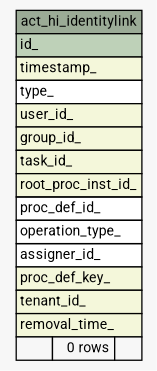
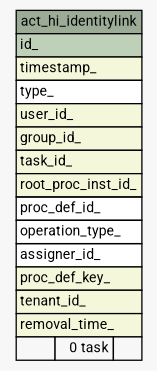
  digraph {
    bgcolor="#f7f7f7"
    fontname=Roboto
    fontsize=11
    nodesep=0.18
    rankdir=TB
    ranksep=0.46
-   n1 [fontname=Roboto fontsize=11 label=<     <TABLE BORDER="0" CELLBORDER="1" CELLSPACING="0" BGCOLOR="#ffffff">       <TR><TD COLSPAN="3" BGCOLOR="#9bab96" ALIGN="CENTER">act_hi_identitylink</TD></TR>       <TR><TD PORT="id_" COLSPAN="3" BGCOLOR="#bed1b8" ALIGN="LEFT">id_</TD></TR>       <TR><TD PORT="timestamp_" COLSPAN="3" BGCOLOR="#f4f7da" ALIGN="LEFT">timestamp_</TD></TR>       <TR><TD PORT="type_" COLSPAN="3" ALIGN="LEFT">type_</TD></TR>       <TR><TD PORT="user_id_" COLSPAN="3" BGCOLOR="#f4f7da" ALIGN="LEFT">user_id_</TD></TR>       <TR><TD PORT="group_id_" COLSPAN="3" BGCOLOR="#f4f7da" ALIGN="LEFT">group_id_</TD></TR>       <TR><TD PORT="task_id_" COLSPAN="3" BGCOLOR="#f4f7da" ALIGN="LEFT">task_id_</TD></TR>       <TR><TD PORT="root_proc_inst_id_" COLSPAN="3" BGCOLOR="#f4f7da" ALIGN="LEFT">root_proc_inst_id_</TD></TR>       <TR><TD PORT="proc_def_id_" COLSPAN="3" ALIGN="LEFT">proc_def_id_</TD></TR>       <TR><TD PORT="operation_type_" COLSPAN="3" ALIGN="LEFT">operation_type_</TD></TR>       <TR><TD PORT="assigner_id_" COLSPAN="3" ALIGN="LEFT">assigner_id_</TD></TR>       <TR><TD PORT="proc_def_key_" COLSPAN="3" BGCOLOR="#f4f7da" ALIGN="LEFT">proc_def_key_</TD></TR>       <TR><TD PORT="tenant_id_" COLSPAN="3" BGCOLOR="#f4f7da" ALIGN="LEFT">tenant_id_</TD></TR>       <TR><TD PORT="removal_time_" COLSPAN="3" BGCOLOR="#f4f7da" ALIGN="LEFT">removal_time_</TD></TR>       <TR><TD ALIGN="LEFT" BGCOLOR="#f7f7f7">  </TD><TD ALIGN="RIGHT" BGCOLOR="#f7f7f7">0 rows</TD><TD ALIGN="RIGHT" BGCOLOR="#f7f7f7">  </TD></TR>     </TABLE>> shape=plaintext]
+   n1 [fontname=Roboto fontsize=11 label=<     <TABLE BORDER="0" CELLBORDER="1" CELLSPACING="0" BGCOLOR="#ffffff">       <TR><TD COLSPAN="3" BGCOLOR="#9bab96" ALIGN="CENTER">act_hi_identitylink</TD></TR>       <TR><TD PORT="id_" COLSPAN="3" BGCOLOR="#bed1b8" ALIGN="LEFT">id_</TD></TR>       <TR><TD PORT="timestamp_" COLSPAN="3" BGCOLOR="#f4f7da" ALIGN="LEFT">timestamp_</TD></TR>       <TR><TD PORT="type_" COLSPAN="3" ALIGN="LEFT">type_</TD></TR>       <TR><TD PORT="user_id_" COLSPAN="3" BGCOLOR="#f4f7da" ALIGN="LEFT">user_id_</TD></TR>       <TR><TD PORT="group_id_" COLSPAN="3" BGCOLOR="#f4f7da" ALIGN="LEFT">group_id_</TD></TR>       <TR><TD PORT="task_id_" COLSPAN="3" BGCOLOR="#f4f7da" ALIGN="LEFT">task_id_</TD></TR>       <TR><TD PORT="root_proc_inst_id_" COLSPAN="3" BGCOLOR="#f4f7da" ALIGN="LEFT">root_proc_inst_id_</TD></TR>       <TR><TD PORT="proc_def_id_" COLSPAN="3" ALIGN="LEFT">proc_def_id_</TD></TR>       <TR><TD PORT="operation_type_" COLSPAN="3" ALIGN="LEFT">operation_type_</TD></TR>       <TR><TD PORT="assigner_id_" COLSPAN="3" ALIGN="LEFT">assigner_id_</TD></TR>       <TR><TD PORT="proc_def_key_" COLSPAN="3" BGCOLOR="#f4f7da" ALIGN="LEFT">proc_def_key_</TD></TR>       <TR><TD PORT="tenant_id_" COLSPAN="3" BGCOLOR="#f4f7da" ALIGN="LEFT">tenant_id_</TD></TR>       <TR><TD PORT="removal_time_" COLSPAN="3" BGCOLOR="#f4f7da" ALIGN="LEFT">removal_time_</TD></TR>       <TR><TD ALIGN="LEFT" BGCOLOR="#f7f7f7">  </TD><TD ALIGN="RIGHT" BGCOLOR="#f7f7f7">0 task</TD><TD ALIGN="RIGHT" BGCOLOR="#f7f7f7">  </TD></TR>     </TABLE>> shape=plaintext]
  }
